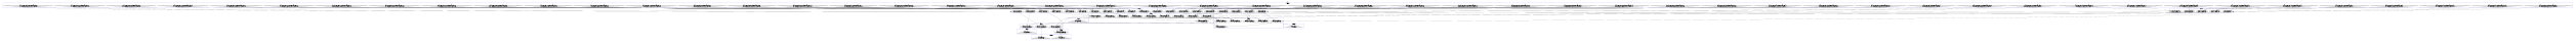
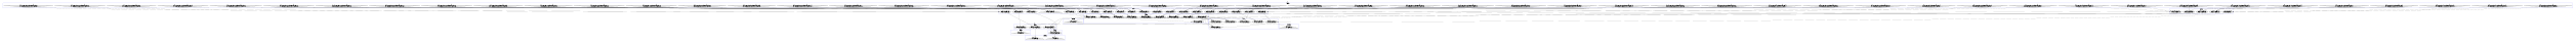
  digraph {
    node [shape=invtriangle style=filled]
    n1 [label="add.sup.9.Cycle:149" shape=ellipse]
    n2 [label="add.sup.17.Cycle:150" shape=ellipse]
    n3 [label="add.sup.13.Cycle:153" shape=ellipse]
    n4 [label="add.sup.5.Cycle:154" shape=ellipse]
    n5 [label="add.sup.1.Cycle:155" shape=ellipse]
    n6 [label="add.sup.8.Cycle:157" shape=ellipse]
    n7 [label="add.sup.16.Cycle:163" shape=ellipse]
    n8 [label="add.sup.12.Cycle:164" shape=ellipse]
    n9 [label="add.sup.6.Cycle:165" shape=ellipse]
    n10 [label="add.sup.3.Cycle:166" shape=ellipse]
    n11 [label="add.sup.4.Cycle:159" shape=ellipse]
    n12 [label="add.sup.0.Cycle:160" shape=ellipse]
    n13 [label="add.sup.10.Cycle:161" shape=ellipse]
    n14 [label="add.sup.2.Cycle:162" shape=ellipse]
    n15 [label="add.sup.14.Cycle:165" shape=ellipse]
    n16 [label="mul.sup.7.Cycle:166" shape=ellipse]
    n17 [label="add.sup.18.Cycle:164" shape=ellipse]
    n18 [label="add.sup.11.Cycle:165" shape=ellipse]
    n19 [label="add.sup.15.Cycle:166" shape=ellipse]
    n20 [label="add.sup.19.Cycle:165" shape=ellipse]
    n21 [label="mul6.211.Cycle:123" shape=ellipse]
    n22 [label="mul6.419.Cycle:125" shape=ellipse]
    n23 [label="mul9.315.Cycle:127" shape=ellipse]
    n24 [label="mul6.Cycle:129" shape=ellipse]
    n25 [label="mul6.17.Cycle:131" shape=ellipse]
    n26 [label="mul6.1.2.Cycle:133" shape=ellipse]
    n27 [label="mul6.1.Cycle:135" shape=ellipse]
    n28 [label="mul6.1.4.Cycle:137" shape=ellipse]
    n29 [label="mul6.1.3.Cycle:139" shape=ellipse]
    n30 [label="mul6.1.1.Cycle:141" shape=ellipse]
-   n31 [label="mul6.2.4.Cycle:143" shape=ellipse]
+   n31 [label="mul6.2.4.Cycle:143" shape=triangle]
    n32 [label="mul6.2.1.Cycle:145" shape=ellipse]
    n33 [label="mul6.2.2.Cycle:147" shape=ellipse]
    n34 [label="mul6.2.Cycle:149" shape=ellipse]
    n35 [label="mul6.2.3.Cycle:151" shape=ellipse]
    n36 [label="mul6.3.Cycle:153" shape=ellipse]
    n37 [label="mul6.3.2.Cycle:155" shape=ellipse]
    n38 [label="mul6.3.1.Cycle:157" shape=ellipse]
    n39 [label="mul6.3.3.Cycle:159" shape=ellipse]
    n40 [label="mul6.3.4.Cycle:161" shape=ellipse]
    n41 [label="mul6.4.1.Cycle:146" shape=ellipse]
    n42 [label="mul6.4.4.Cycle:148" shape=ellipse]
    n43 [label="mul6.4.3.Cycle:150" shape=ellipse]
    n44 [label="mul6.4.2.Cycle:152" shape=ellipse]
    n45 [label="mul6.4.Cycle:154" shape=ellipse]
    n46 [label="A[0].ASAPCycle:7.ArchitecturalCycle:7"]
    n47 [label="A[1].ASAPCycle:12.ArchitecturalCycle:12"]
    n48 [label="A[2].ASAPCycle:16.ArchitecturalCycle:16"]
    n49 [label="A[3].ASAPCycle:21.ArchitecturalCycle:21"]
    n50 [label="A[4].ASAPCycle:25.ArchitecturalCycle:25"]
    n51 [label="A[5].ASAPCycle:30.ArchitecturalCycle:30"]
    n52 [label="A[6].ASAPCycle:34.ArchitecturalCycle:34"]
    n53 [label="A[7].ASAPCycle:39.ArchitecturalCycle:39"]
    n54 [label="A[8].ASAPCycle:44.ArchitecturalCycle:44"]
    n55 [label="A[9].ASAPCycle:48.ArchitecturalCycle:48"]
    n56 [label="A[10].ASAPCycle:53.ArchitecturalCycle:53"]
    n57 [label="A[11].ASAPCycle:57.ArchitecturalCycle:57"]
    n58 [label="A[12].ASAPCycle:62.ArchitecturalCycle:62"]
    n59 [label="A[13].ASAPCycle:66.ArchitecturalCycle:66"]
    n60 [label="A[14].ASAPCycle:71.ArchitecturalCycle:71"]
    n61 [label="A[15].ASAPCycle:76.ArchitecturalCycle:76"]
    n62 [label="A[16].ASAPCycle:80.ArchitecturalCycle:80"]
    n63 [label="A[17].ASAPCycle:85.ArchitecturalCycle:85"]
    n64 [label="A[18].ASAPCycle:89.ArchitecturalCycle:89"]
    n65 [label="A[19].ASAPCycle:94.ArchitecturalCycle:94"]
    n66 [label="A[20].ASAPCycle:98.ArchitecturalCycle:98"]
    n67 [label="A[21].ASAPCycle:103.ArchitecturalCycle:103"]
    n68 [label="A[22].ASAPCycle:108.ArchitecturalCycle:108"]
    n69 [label="A[23].ASAPCycle:112.ArchitecturalCycle:112"]
    n70 [label="A[24].ASAPCycle:117.ArchitecturalCycle:117"]
    n71 [label="B[0].ASAPCycle:121.ArchitecturalCycle:121"]
    n72 [label="B[0].ASAPCycle:121.ArchitecturalCycle:122"]
    n73 [label="B[0].ASAPCycle:121.ArchitecturalCycle:123"]
    n74 [label="B[0].ASAPCycle:121.ArchitecturalCycle:124"]
    n75 [label="B[0].ASAPCycle:121.ArchitecturalCycle:125"]
    n76 [label="B[1].ASAPCycle:126.ArchitecturalCycle:126"]
    n77 [label="B[1].ASAPCycle:126.ArchitecturalCycle:127"]
    n78 [label="B[1].ASAPCycle:126.ArchitecturalCycle:128"]
    n79 [label="B[1].ASAPCycle:126.ArchitecturalCycle:129"]
    n80 [label="B[1].ASAPCycle:126.ArchitecturalCycle:130"]
    n81 [label="B[2].ASAPCycle:130.ArchitecturalCycle:131"]
    n82 [label="B[2].ASAPCycle:130.ArchitecturalCycle:132"]
    n83 [label="B[2].ASAPCycle:130.ArchitecturalCycle:133"]
    n84 [label="B[2].ASAPCycle:130.ArchitecturalCycle:134"]
    n85 [label="B[2].ASAPCycle:130.ArchitecturalCycle:135"]
    n86 [label="B[3].ASAPCycle:135.ArchitecturalCycle:136"]
    n87 [label="B[3].ASAPCycle:135.ArchitecturalCycle:137"]
    n88 [label="B[3].ASAPCycle:135.ArchitecturalCycle:138"]
    n89 [label="B[3].ASAPCycle:135.ArchitecturalCycle:139"]
    n90 [label="B[3].ASAPCycle:135.ArchitecturalCycle:140"]
    n91 [label="B[4].ASAPCycle:140.ArchitecturalCycle:141"]
    n92 [label="B[4].ASAPCycle:140.ArchitecturalCycle:142"]
    n93 [label="B[4].ASAPCycle:140.ArchitecturalCycle:143"]
    n94 [label="B[4].ASAPCycle:140.ArchitecturalCycle:144"]
    n95 [label="B[4].ASAPCycle:140.ArchitecturalCycle:145"]
    n96 [label="C[0].Cycle:167" shape=triangle]
    n97 [label="C[3].Cycle:167" shape=triangle]
    n98 [label="C[2].Cycle:166" shape=triangle]
    n99 [label="C[4].Cycle:167" shape=triangle]
    n100 [label="C[1].Cycle:167" shape=triangle]
    subgraph cluster_1 {
      color=blue
      label=" add_0"
      n1
      n2
      n3
      n4
      n5
      n6
      n7
      n8
      n9
      n10
    }
    subgraph cluster_2 {
      color=blue
      label=" add_1"
      n11
      n12
      n13
      n14
      n15
      n16
    }
    subgraph cluster_3 {
      color=blue
      label=" add_2"
      n17
      n18
      n19
    }
    subgraph cluster_4 {
      color=blue
      label=" add_3"
      n20
    }
    subgraph cluster_5 {
      color=blue
      label=" mul_0"
      n21
      n22
      n23
      n24
      n25
      n26
      n27
      n28
      n29
      n30
      n31
      n32
      n33
      n34
      n35
      n36
      n37
      n38
      n39
      n40
    }
    subgraph cluster_6 {
      color=blue
      label=" mul_1"
      n41
      n42
      n43
      n44
      n45
    }
    subgraph cluster_7 {
      color=blue
      label=" load_0"
      n46
      n47
      n48
      n49
      n50
      n51
      n52
      n53
      n54
      n55
      n56
      n57
      n58
      n59
      n60
      n61
      n62
      n63
      n64
      n65
      n66
      n67
      n68
      n69
      n70
      n71
      n72
      n73
      n74
      n75
      n76
      n77
      n78
      n79
      n80
      n81
      n82
      n83
      n84
      n85
      n86
      n87
      n88
      n89
      n90
      n91
      n92
      n93
      n94
      n95
    }
    subgraph cluster_8 {
      color=blue
      label=" store_0"
      n96
    }
    subgraph cluster_9 {
      color=blue
      label=" load_1"
      n97
    }
    subgraph cluster_10 {
      color=blue
      label=" store_2"
      n98
      n99
    }
    subgraph cluster_11 {
      color=blue
      label=" store_3"
      n100
    }
    n1 -> n13
    n2 -> n17
    n3 -> n15
    n4 -> n9
    n5 -> n14
    n6 -> n13
    n7 -> n17
    n8 -> n15
    n9 -> n16
    n10 -> n96
    n11 -> n9
    n12 -> n14
    n13 -> n18
    n14 -> n10
    n15 -> n19
    n16 -> n100
    n17 -> n20
    n18 -> n98
    n19 -> n97
    n20 -> n99
    n21 -> n1
    n22 -> n2
    n23 -> n3
    n24 -> n5
    n25 -> n4
    n26 -> n18
    n27 -> n10
    n28 -> n20
    n29 -> n19
    n30 -> n16
    n31 -> n2
    n32 -> n4
    n33 -> n1
    n34 -> n5
    n35 -> n3
    n36 -> n12
    n37 -> n6
    n38 -> n11
    n39 -> n8
    n40 -> n7
    n41 -> n11
    n42 -> n7
    n43 -> n8
    n44 -> n6
    n44 -> n94
    n45 -> n12
    n46 -> n24
    n47 -> n27
    n48 -> n34
    n49 -> n36
    n50 -> n45
    n51 -> n25
    n52 -> n30
    n53 -> n32
    n54 -> n38
    n55 -> n41
    n56 -> n21
    n57 -> n26
    n58 -> n33
    n59 -> n37
    n60 -> n44
    n61 -> n23
    n62 -> n29
    n63 -> n35
    n64 -> n39
    n65 -> n43
    n66 -> n22
    n67 -> n28
    n68 -> n31
    n69 -> n40
    n70 -> n42
    n71 -> n24
    n72 -> n21
    n73 -> n22
    n74 -> n23
    n75 -> n25
    n76 -> n27
    n77 -> n26
    n78 -> n28
    n79 -> n29
    n80 -> n30
    n81 -> n35
    n82 -> n31
    n83 -> n34
    n84 -> n32
    n85 -> n33
    n86 -> n37
    n87 -> n40
    n88 -> n38
    n89 -> n36
    n90 -> n39
    n91 -> n42
    n92 -> n43
    n93 -> n45
    n95 -> n41
  }
